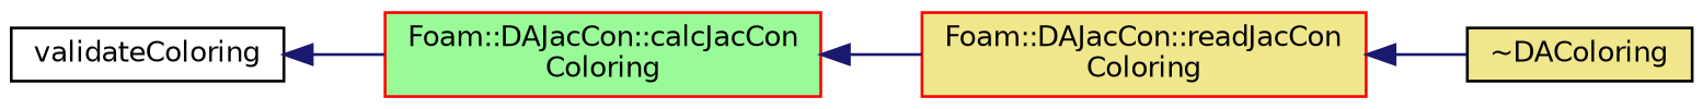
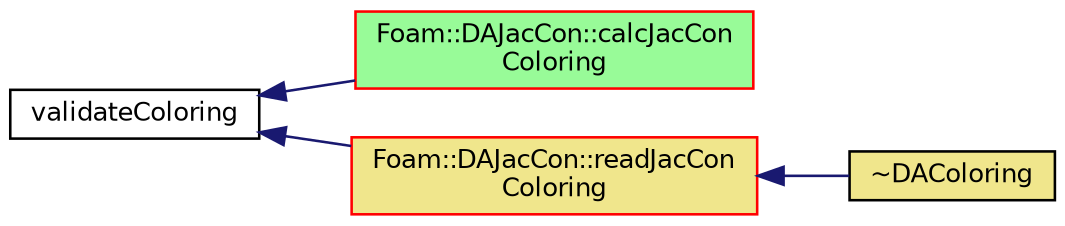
  digraph {
    rankdir=LR
    node [color=black fillcolor=khaki fontname=Helvetica fontsize=10 shape=record style=filled]
    edge [color=midnightblue dir=back fontname=Helvetica fontsize=10 labelfontname=Helvetica labelfontsize=10 style=solid]
    n1 [fillcolor=white fontcolor=black height=0.2 label=validateColoring width=0.4]
    n2 [color=red fillcolor=palegreen height=0.2 label="Foam::DAJacCon::calcJacCon\lColoring" width=0.4]
    n3 [color=red height=0.2 label="Foam::DAJacCon::readJacCon\lColoring" width=0.4]
    n4 [height=0.2 label="~DAColoring" width=0.4]
    n1 -> n2
-   n2 -> n3
+   n1 -> n3
    n3 -> n4
  }
